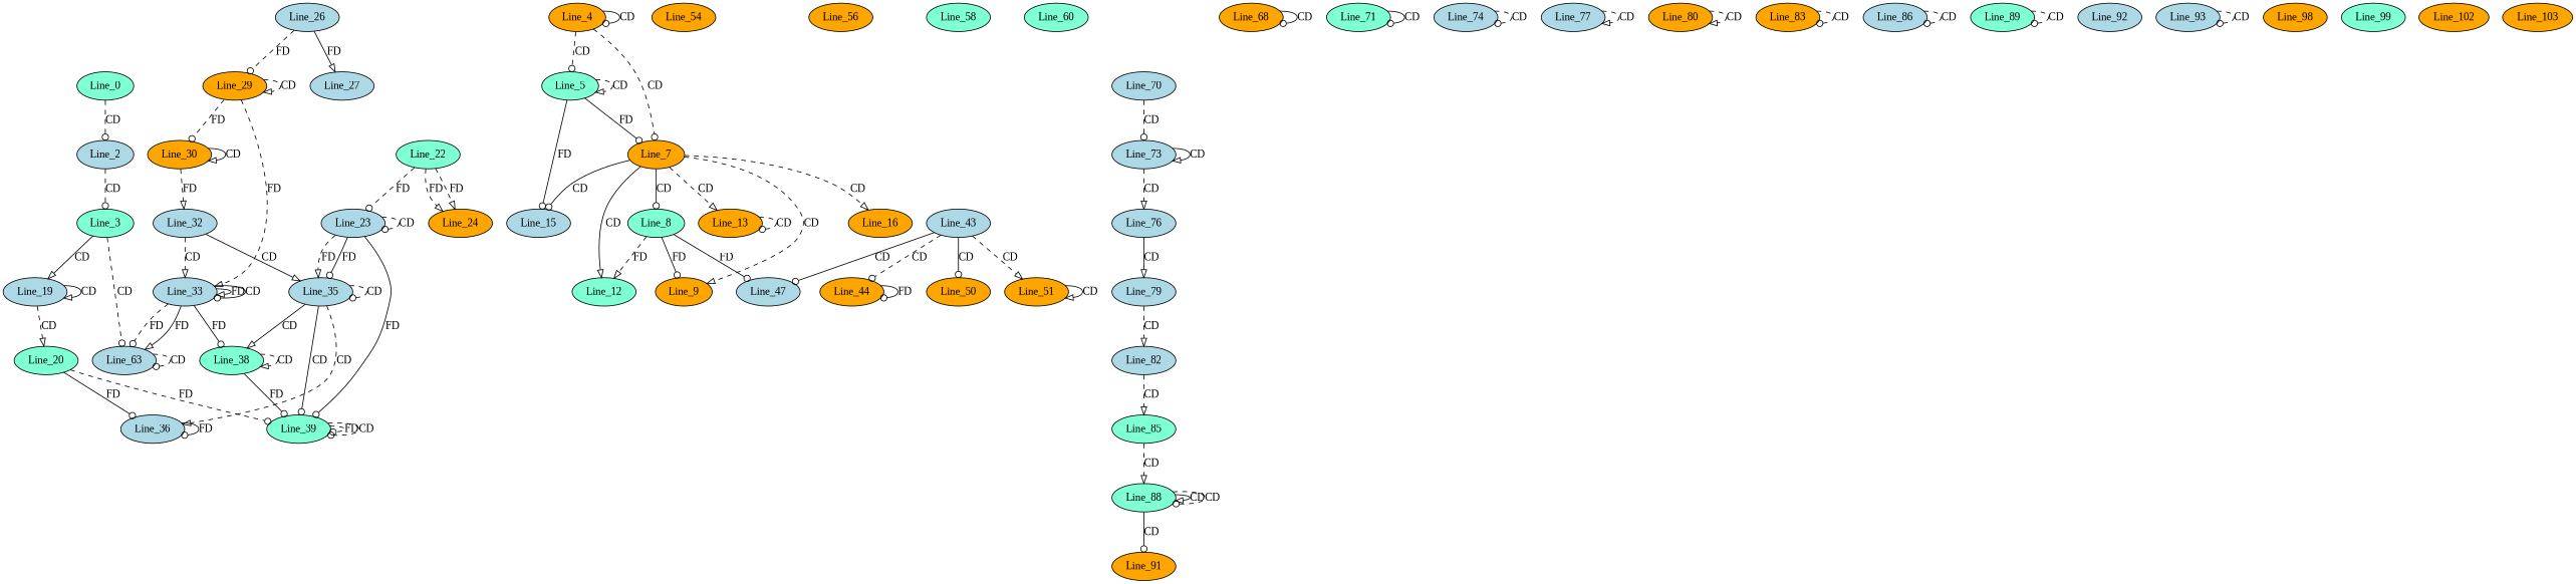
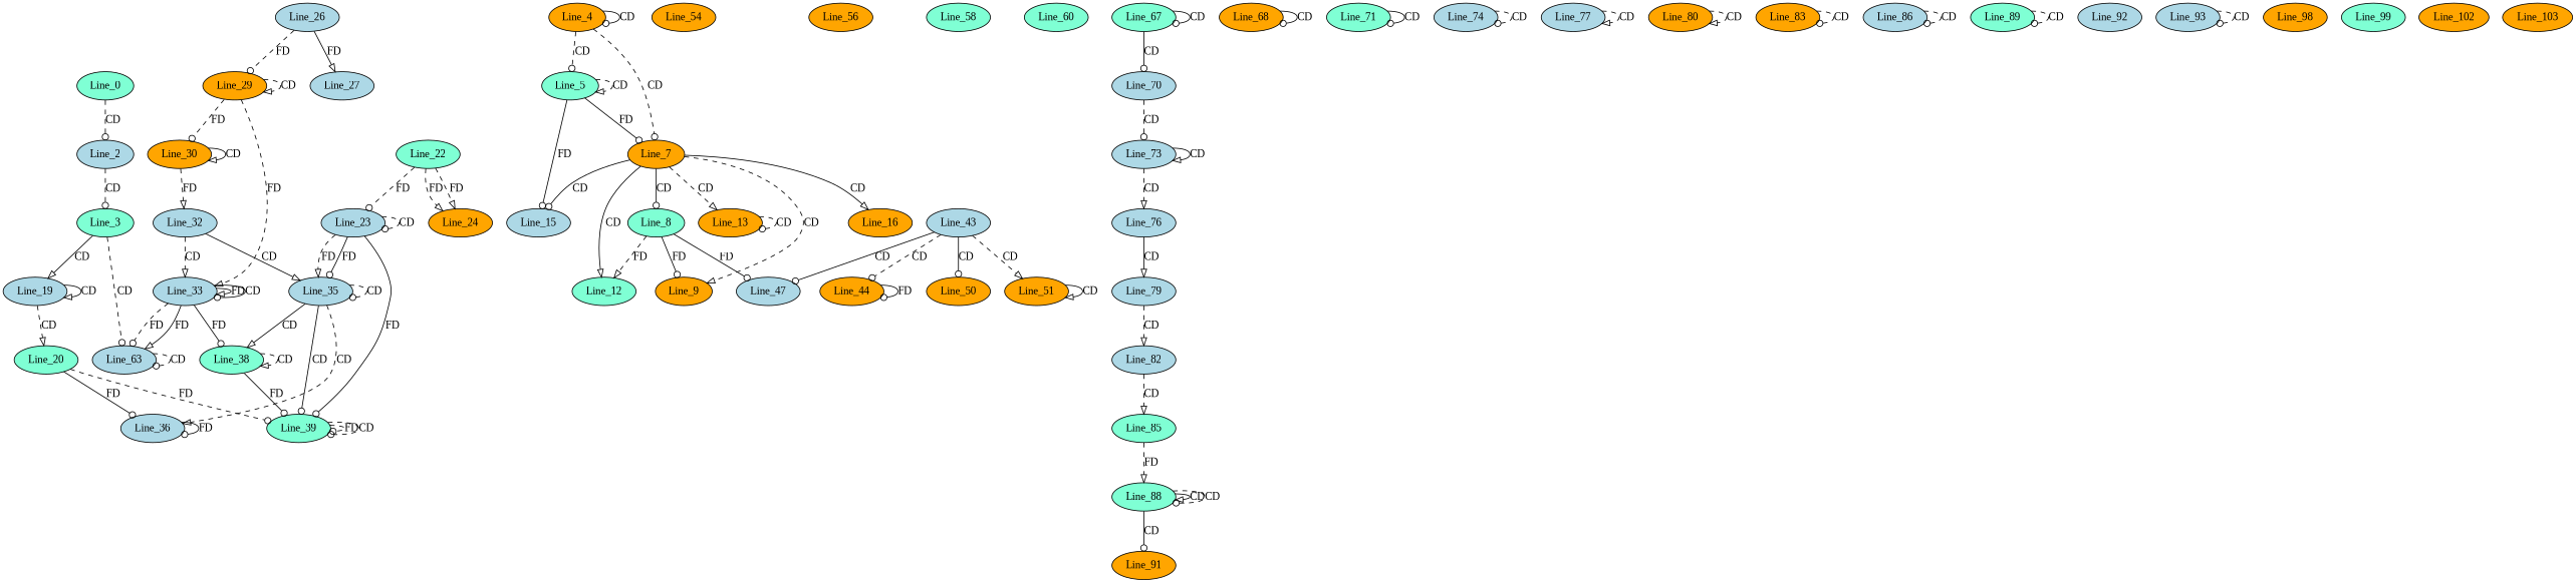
  digraph {
    fontname="Liberation Serif"
    node [fillcolor=lightblue fontname="Liberation Serif" style=filled]
    edge [arrowhead=odot fontname="Liberation Serif" style=dashed]
    Line_0 [fillcolor=aquamarine]
    Line_2
    Line_3 [fillcolor=aquamarine]
    Line_19
    Line_63
    Line_4 [fillcolor=orange]
    Line_5 [fillcolor=aquamarine]
    Line_7 [fillcolor=orange]
    Line_20 [fillcolor=aquamarine]
    Line_15
    Line_8 [fillcolor=aquamarine]
    Line_9 [fillcolor=orange]
    Line_12 [fillcolor=aquamarine]
    Line_13 [fillcolor=orange]
    Line_16 [fillcolor=orange]
    Line_47
    Line_36
    Line_39 [fillcolor=aquamarine]
    Line_22 [fillcolor=aquamarine]
    Line_23
    Line_24 [fillcolor=orange]
    Line_35
    Line_38 [fillcolor=aquamarine]
    Line_26
    Line_27
    Line_29 [fillcolor=orange]
    Line_30 [fillcolor=orange]
    Line_33
    Line_32
    Line_43
    Line_44 [fillcolor=orange]
    Line_50 [fillcolor=orange]
    Line_51 [fillcolor=orange]
    Line_54 [fillcolor=orange]
    Line_56 [fillcolor=orange]
    Line_58 [fillcolor=aquamarine]
    Line_60 [fillcolor=aquamarine]
+   Line_67 [fillcolor=aquamarine]
    Line_70
    Line_73
    Line_68 [fillcolor=orange]
    Line_76
    Line_71 [fillcolor=aquamarine]
    Line_79
    Line_74
    Line_82
    Line_77
    Line_85 [fillcolor=aquamarine]
    Line_80 [fillcolor=orange]
    Line_88 [fillcolor=aquamarine]
    Line_83 [fillcolor=orange]
    Line_91 [fillcolor=orange]
    Line_86
    Line_89 [fillcolor=aquamarine]
    Line_92
    Line_93
    Line_98 [fillcolor=orange]
    Line_99 [fillcolor=aquamarine]
    Line_102 [fillcolor=orange]
    Line_103 [fillcolor=orange]
    Line_0 -> Line_2 [label=CD]
    Line_2 -> Line_3 [label=CD]
    Line_3 -> Line_19 [arrowhead=onormal label=CD style=solid]
    Line_3 -> Line_63 [label=CD]
    Line_19 -> Line_19 [arrowhead=onormal label=CD style=solid]
    Line_19 -> Line_20 [arrowhead=onormal label=CD]
    Line_63 -> Line_63 [label=CD]
    Line_4 -> Line_4 [label=CD style=solid]
    Line_4 -> Line_5 [label=CD]
    Line_4 -> Line_7 [label=CD]
    Line_5 -> Line_5 [arrowhead=onormal label=CD]
    Line_5 -> Line_7 [label=FD style=solid]
    Line_5 -> Line_15 [label=FD style=solid]
    Line_7 -> Line_15 [label=CD style=solid]
    Line_7 -> Line_8 [label=CD style=solid]
    Line_7 -> Line_9 [arrowhead=onormal label=CD]
    Line_7 -> Line_12 [arrowhead=onormal label=CD style=solid]
    Line_7 -> Line_13 [arrowhead=onormal label=CD]
-   Line_7 -> Line_16 [arrowhead=onormal label=CD]
+   Line_7 -> Line_16 [arrowhead=onormal label=CD style=solid]
    Line_20 -> Line_36 [label=FD style=solid]
    Line_20 -> Line_39 [label=FD]
    Line_8 -> Line_9 [label=FD style=solid]
    Line_8 -> Line_12 [arrowhead=onormal label=FD]
    Line_8 -> Line_47 [label=FD style=solid]
    Line_13 -> Line_13 [label=CD]
    Line_36 -> Line_36 [label=FD style=solid]
    Line_39 -> Line_39 [label=FD]
    Line_39 -> Line_39 [label=CD]
    Line_22 -> Line_23 [label=FD]
    Line_22 -> Line_24 [arrowhead=onormal label=FD]
    Line_22 -> Line_24 [arrowhead=onormal label=FD]
    Line_23 -> Line_39 [label=FD style=solid]
    Line_23 -> Line_23 [label=CD]
    Line_23 -> Line_35 [arrowhead=onormal label=FD]
    Line_23 -> Line_35 [label=FD style=solid]
    Line_35 -> Line_36 [arrowhead=onormal label=CD]
    Line_35 -> Line_39 [label=CD style=solid]
    Line_35 -> Line_35 [label=CD]
    Line_35 -> Line_38 [arrowhead=onormal label=CD style=solid]
    Line_38 -> Line_39 [label=FD style=solid]
    Line_38 -> Line_38 [arrowhead=onormal label=CD]
    Line_26 -> Line_27 [arrowhead=onormal label=FD style=solid]
    Line_26 -> Line_29 [label=FD]
    Line_29 -> Line_29 [arrowhead=onormal label=CD]
    Line_29 -> Line_30 [label=FD]
    Line_29 -> Line_33 [arrowhead=onormal label=FD]
    Line_30 -> Line_30 [arrowhead=onormal label=CD style=solid]
    Line_30 -> Line_32 [arrowhead=onormal label=FD]
    Line_33 -> Line_63 [arrowhead=onormal label=FD style=solid]
    Line_33 -> Line_63 [label=FD]
    Line_33 -> Line_38 [label=FD style=solid]
    Line_33 -> Line_33 [arrowhead=onormal label=FD style=solid]
    Line_33 -> Line_33 [label=CD style=solid]
    Line_32 -> Line_35 [arrowhead=onormal label=CD style=solid]
    Line_32 -> Line_33 [arrowhead=onormal label=CD]
    Line_43 -> Line_47 [label=CD style=solid]
    Line_43 -> Line_44 [label=CD]
    Line_43 -> Line_50 [label=CD style=solid]
    Line_43 -> Line_51 [arrowhead=onormal label=CD]
    Line_44 -> Line_44 [label=FD style=solid]
    Line_51 -> Line_51 [arrowhead=onormal label=CD style=solid]
+   Line_67 -> Line_67 [label=CD style=solid]
+   Line_67 -> Line_70 [label=CD style=solid]
    Line_70 -> Line_73 [label=CD]
    Line_73 -> Line_73 [arrowhead=onormal label=CD style=solid]
    Line_73 -> Line_76 [arrowhead=onormal label=CD]
    Line_68 -> Line_68 [label=CD style=solid]
    Line_76 -> Line_79 [arrowhead=onormal label=CD style=solid]
    Line_71 -> Line_71 [label=CD style=solid]
    Line_79 -> Line_82 [arrowhead=onormal label=CD]
    Line_74 -> Line_74 [label=CD]
    Line_82 -> Line_85 [arrowhead=onormal label=CD]
    Line_77 -> Line_77 [arrowhead=onormal label=CD]
-   Line_85 -> Line_88 [arrowhead=onormal label=CD]
+   Line_85 -> Line_88 [arrowhead=onormal label=FD]
    Line_80 -> Line_80 [arrowhead=onormal label=CD]
    Line_88 -> Line_88 [arrowhead=onormal label=CD style=solid]
    Line_88 -> Line_88 [label=CD]
    Line_88 -> Line_91 [label=CD style=solid]
    Line_83 -> Line_83 [label=CD]
    Line_86 -> Line_86 [label=CD]
    Line_89 -> Line_89 [label=CD]
    Line_93 -> Line_93 [label=CD]
  }
